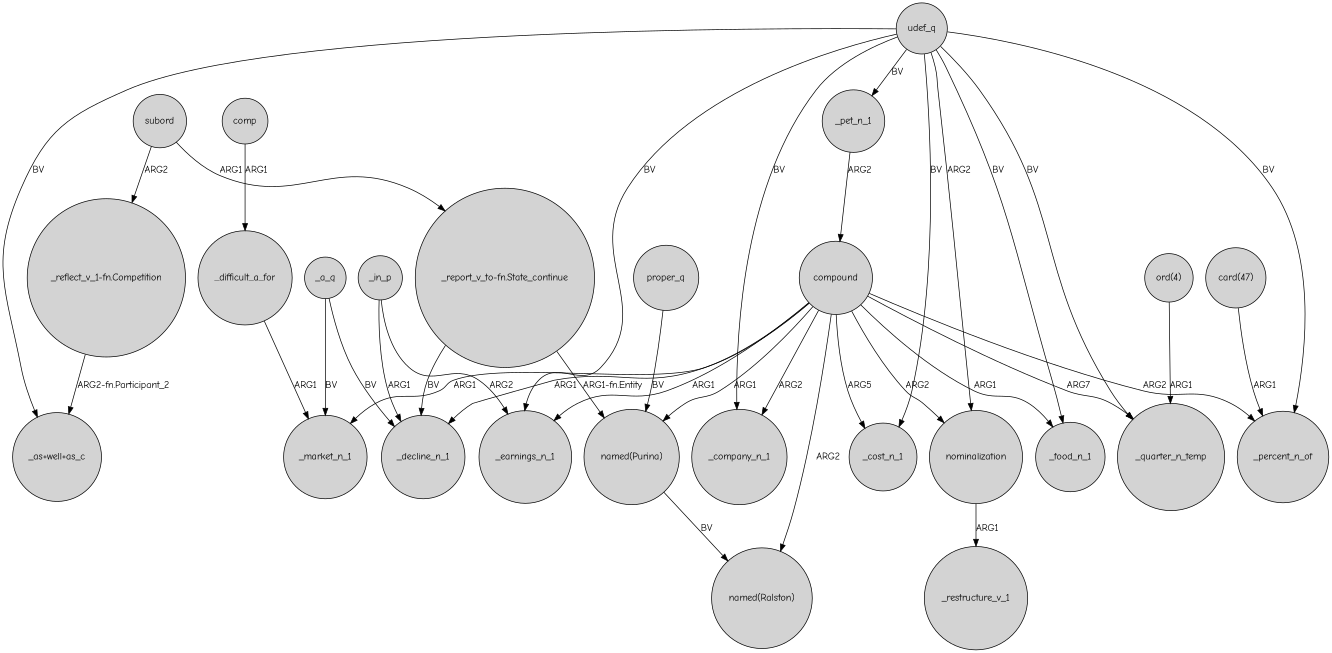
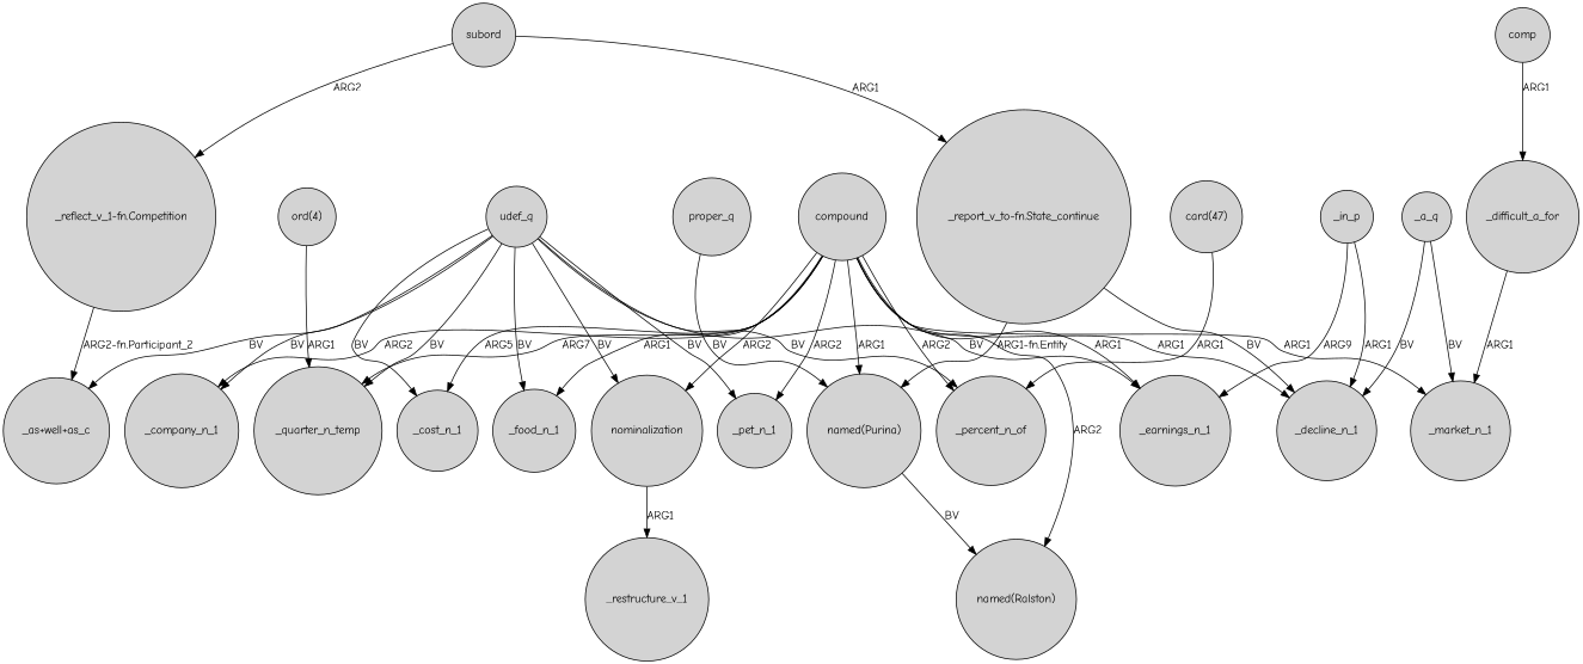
  digraph {
    fontname="Comic Neue"
    node [fontname="Comic Neue" shape=circle style=filled]
    edge [fontname="Comic Neue"]
    "_report_v_to-fn.State_continue"
    _decline_n_1
    "named(Purina)"
    "named(Ralston)"
    compound
    _company_n_1
    nominalization
    _earnings_n_1
    _market_n_1
    _quarter_n_temp
    _percent_n_of
    _food_n_1
    _pet_n_1
    _cost_n_1
    _restructure_v_1
    udef_q
    "_as+well+as_c"
    subord
    "_reflect_v_1-fn.Competition"
    proper_q
    _a_q
    _in_p
    _difficult_a_for
    comp
    "ord(4)"
    "card(47)"
    "_report_v_to-fn.State_continue" -> _decline_n_1 [label=BV]
    "_report_v_to-fn.State_continue" -> "named(Purina)" [label="ARG1-fn.Entity"]
    "named(Purina)" -> "named(Ralston)" [label=BV]
    compound -> _decline_n_1 [label=ARG1]
    compound -> "named(Purina)" [label=ARG1]
    compound -> "named(Ralston)" [label=ARG2]
    compound -> _company_n_1 [label=ARG2]
    compound -> nominalization [label=ARG2]
    compound -> _earnings_n_1 [label=ARG1]
    compound -> _market_n_1 [label=ARG1]
    compound -> _quarter_n_temp [label=ARG7]
    compound -> _percent_n_of [label=ARG2]
    compound -> _food_n_1 [label=ARG1]
-   _pet_n_1 -> compound [label=ARG2]
+   compound -> _pet_n_1 [label=ARG2]
    compound -> _cost_n_1 [label=ARG5]
    nominalization -> _restructure_v_1 [label=ARG1]
    udef_q -> _company_n_1 [label=BV]
-   udef_q -> nominalization [label=ARG2]
+   udef_q -> nominalization [label=BV]
    udef_q -> _earnings_n_1 [label=BV]
    udef_q -> _quarter_n_temp [label=BV]
    udef_q -> _percent_n_of [label=BV]
    udef_q -> _food_n_1 [label=BV]
    udef_q -> _pet_n_1 [label=BV]
    udef_q -> _cost_n_1 [label=BV]
    udef_q -> "_as+well+as_c" [label=BV]
    subord -> "_report_v_to-fn.State_continue" [label=ARG1]
    subord -> "_reflect_v_1-fn.Competition" [label=ARG2]
    "_reflect_v_1-fn.Competition" -> "_as+well+as_c" [label="ARG2-fn.Participant_2"]
    proper_q -> "named(Purina)" [label=BV]
    _a_q -> _decline_n_1 [label=BV]
    _a_q -> _market_n_1 [label=BV]
    _in_p -> _decline_n_1 [label=ARG1]
-   _in_p -> _earnings_n_1 [label=ARG2]
+   _in_p -> _earnings_n_1 [label=ARG9]
    _difficult_a_for -> _market_n_1 [label=ARG1]
    comp -> _difficult_a_for [label=ARG1]
    "ord(4)" -> _quarter_n_temp [label=ARG1]
    "card(47)" -> _percent_n_of [label=ARG1]
  }
